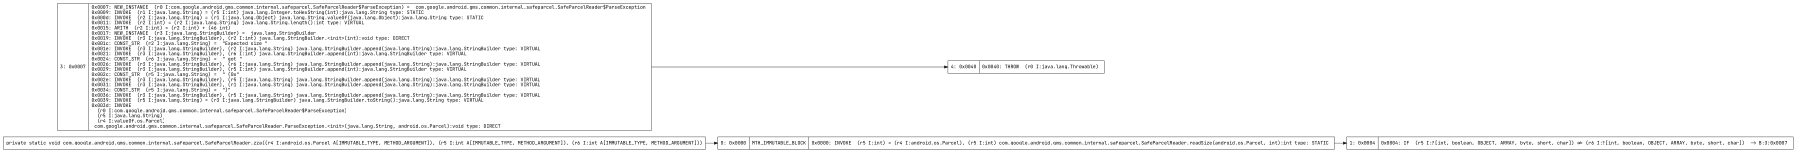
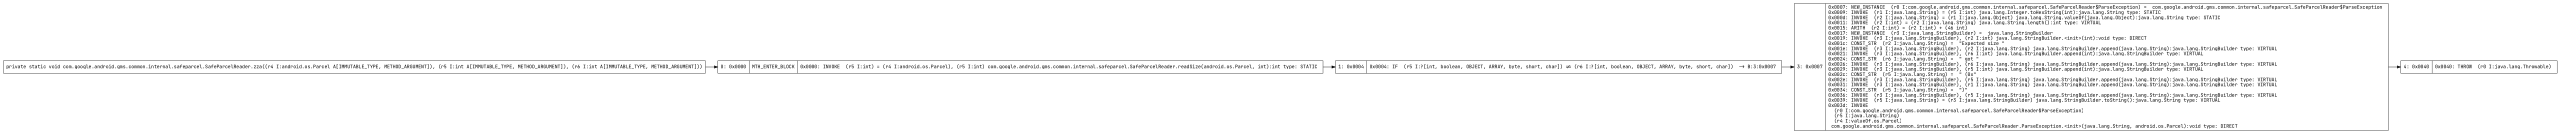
  digraph {
    fontname="JetBrains Mono"
    rankdir=LR
    node [fontname="JetBrains Mono" shape=record]
    edge [fontname="JetBrains Mono"]
-   n1 [label="{0\:\ 0x0000|MTH_IMMUTABLE_BLOCK\l|0x0000: INVOKE  (r5 I:int) = (r4 I:android.os.Parcel), (r5 I:int) com.google.android.gms.common.internal.safeparcel.SafeParcelReader.readSize(android.os.Parcel, int):int type: STATIC \l}"]
+   n1 [label="{0\:\ 0x0000|MTH_ENTER_BLOCK\l|0x0000: INVOKE  (r5 I:int) = (r4 I:android.os.Parcel), (r5 I:int) com.google.android.gms.common.internal.safeparcel.SafeParcelReader.readSize(android.os.Parcel, int):int type: STATIC \l}"]
    n2 [label="{1\:\ 0x0004|0x0004: IF  (r5 I:?[int, boolean, OBJECT, ARRAY, byte, short, char]) != (r6 I:?[int, boolean, OBJECT, ARRAY, byte, short, char])  \-\> B:3:0x0007 \l}"]
    n3 [label="{3\:\ 0x0007|0x0007: NEW_INSTANCE  (r0 I:com.google.android.gms.common.internal.safeparcel.SafeParcelReader$ParseException) =  com.google.android.gms.common.internal.safeparcel.SafeParcelReader$ParseException \l0x0009: INVOKE  (r1 I:java.lang.String) = (r5 I:int) java.lang.Integer.toHexString(int):java.lang.String type: STATIC \l0x000d: INVOKE  (r2 I:java.lang.String) = (r1 I:java.lang.Object) java.lang.String.valueOf(java.lang.Object):java.lang.String type: STATIC \l0x0011: INVOKE  (r2 I:int) = (r2 I:java.lang.String) java.lang.String.length():int type: VIRTUAL \l0x0015: ARITH  (r2 I:int) = (r2 I:int) + (46 int) \l0x0017: NEW_INSTANCE  (r3 I:java.lang.StringBuilder) =  java.lang.StringBuilder \l0x0019: INVOKE  (r3 I:java.lang.StringBuilder), (r2 I:int) java.lang.StringBuilder.\<init\>(int):void type: DIRECT \l0x001c: CONST_STR  (r2 I:java.lang.String) =  \"Expected size \" \l0x001e: INVOKE  (r3 I:java.lang.StringBuilder), (r2 I:java.lang.String) java.lang.StringBuilder.append(java.lang.String):java.lang.StringBuilder type: VIRTUAL \l0x0021: INVOKE  (r3 I:java.lang.StringBuilder), (r6 I:int) java.lang.StringBuilder.append(int):java.lang.StringBuilder type: VIRTUAL \l0x0024: CONST_STR  (r6 I:java.lang.String) =  \" got \" \l0x0026: INVOKE  (r3 I:java.lang.StringBuilder), (r6 I:java.lang.String) java.lang.StringBuilder.append(java.lang.String):java.lang.StringBuilder type: VIRTUAL \l0x0029: INVOKE  (r3 I:java.lang.StringBuilder), (r5 I:int) java.lang.StringBuilder.append(int):java.lang.StringBuilder type: VIRTUAL \l0x002c: CONST_STR  (r5 I:java.lang.String) =  \" (0x\" \l0x002e: INVOKE  (r3 I:java.lang.StringBuilder), (r5 I:java.lang.String) java.lang.StringBuilder.append(java.lang.String):java.lang.StringBuilder type: VIRTUAL \l0x0031: INVOKE  (r3 I:java.lang.StringBuilder), (r1 I:java.lang.String) java.lang.StringBuilder.append(java.lang.String):java.lang.StringBuilder type: VIRTUAL \l0x0034: CONST_STR  (r5 I:java.lang.String) =  \")\" \l0x0036: INVOKE  (r3 I:java.lang.StringBuilder), (r5 I:java.lang.String) java.lang.StringBuilder.append(java.lang.String):java.lang.StringBuilder type: VIRTUAL \l0x0039: INVOKE  (r5 I:java.lang.String) = (r3 I:java.lang.StringBuilder) java.lang.StringBuilder.toString():java.lang.String type: VIRTUAL \l0x003d: INVOKE  \l  (r0 I:com.google.android.gms.common.internal.safeparcel.SafeParcelReader$ParseException)\l  (r5 I:java.lang.String)\l  (r4 I:valueOf.os.Parcel)\l com.google.android.gms.common.internal.safeparcel.SafeParcelReader.ParseException.\<init\>(java.lang.String, android.os.Parcel):void type: DIRECT \l}"]
    n4 [label="{4\:\ 0x0040|0x0040: THROW  (r0 I:java.lang.Throwable) \l}"]
    n5 [label="{private static void com.google.android.gms.common.internal.safeparcel.SafeParcelReader.zza((r4 I:android.os.Parcel A[IMMUTABLE_TYPE, METHOD_ARGUMENT]), (r5 I:int A[IMMUTABLE_TYPE, METHOD_ARGUMENT]), (r6 I:int A[IMMUTABLE_TYPE, METHOD_ARGUMENT])) }"]
    n1 -> n2
+   n2 -> n3
    n3 -> n4
    n5 -> n1
  }
